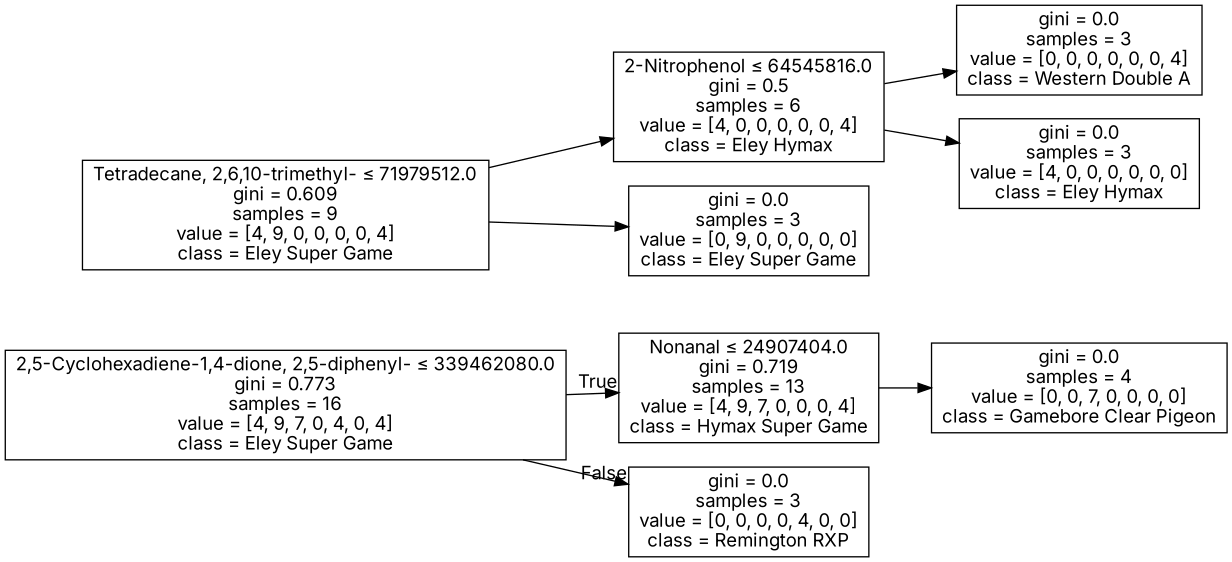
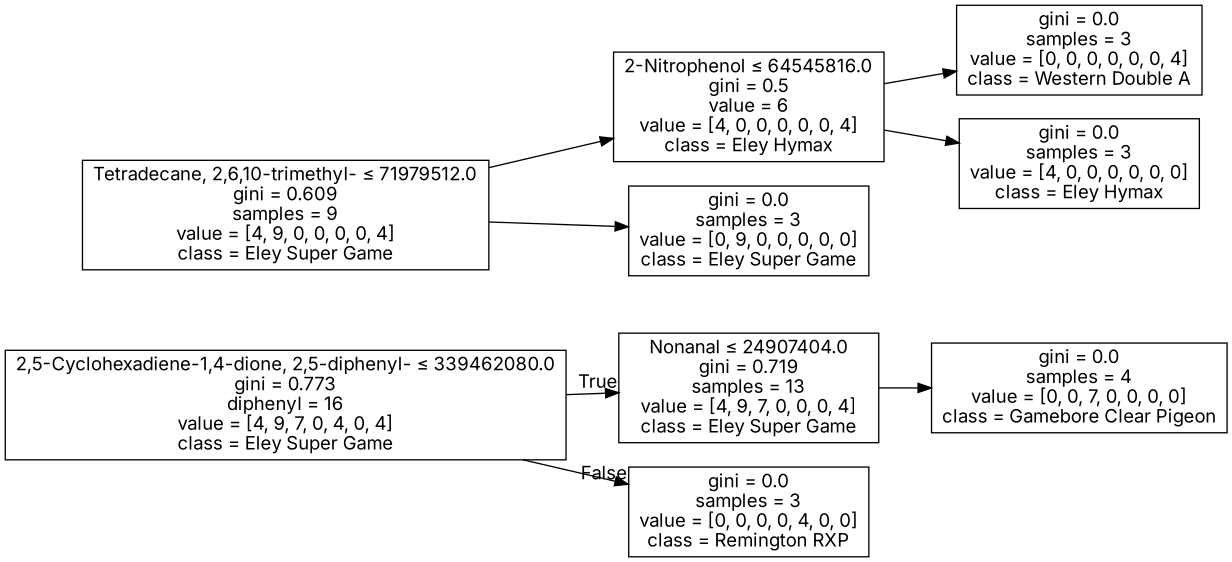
  digraph {
    fontname=Inter
    rankdir=LR
    node [fontname=Inter shape=box]
    edge [fontname=Inter]
-   n1 [label=<2,5-Cyclohexadiene-1,4-dione, 2,5-diphenyl- &le; 339462080.0<br/>gini = 0.773<br/>samples = 16<br/>value = [4, 9, 7, 0, 4, 0, 4]<br/>class = Eley Super Game>]
-   n2 [label=<Nonanal &le; 24907404.0<br/>gini = 0.719<br/>samples = 13<br/>value = [4, 9, 7, 0, 0, 0, 4]<br/>class = Hymax Super Game>]
+   n1 [label=<2,5-Cyclohexadiene-1,4-dione, 2,5-diphenyl- &le; 339462080.0<br/>gini = 0.773<br/>diphenyl = 16<br/>value = [4, 9, 7, 0, 4, 0, 4]<br/>class = Eley Super Game>]
+   n2 [label=<Nonanal &le; 24907404.0<br/>gini = 0.719<br/>samples = 13<br/>value = [4, 9, 7, 0, 0, 0, 4]<br/>class = Eley Super Game>]
    n3 [label=<gini = 0.0<br/>samples = 3<br/>value = [0, 0, 0, 0, 4, 0, 0]<br/>class = Remington RXP>]
    n4 [label=<gini = 0.0<br/>samples = 4<br/>value = [0, 0, 7, 0, 0, 0, 0]<br/>class = Gamebore Clear Pigeon>]
    n5 [label=<Tetradecane, 2,6,10-trimethyl- &le; 71979512.0<br/>gini = 0.609<br/>samples = 9<br/>value = [4, 9, 0, 0, 0, 0, 4]<br/>class = Eley Super Game>]
-   n6 [label=<2-Nitrophenol &le; 64545816.0<br/>gini = 0.5<br/>samples = 6<br/>value = [4, 0, 0, 0, 0, 0, 4]<br/>class = Eley Hymax>]
+   n6 [label=<2-Nitrophenol &le; 64545816.0<br/>gini = 0.5<br/>value = 6<br/>value = [4, 0, 0, 0, 0, 0, 4]<br/>class = Eley Hymax>]
    n7 [label=<gini = 0.0<br/>samples = 3<br/>value = [0, 9, 0, 0, 0, 0, 0]<br/>class = Eley Super Game>]
    n8 [label=<gini = 0.0<br/>samples = 3<br/>value = [0, 0, 0, 0, 0, 0, 4]<br/>class = Western Double A>]
    n9 [label=<gini = 0.0<br/>samples = 3<br/>value = [4, 0, 0, 0, 0, 0, 0]<br/>class = Eley Hymax>]
    n1 -> n2 [headlabel=True labelangle=45 labeldistance=2.5]
    n1 -> n3 [headlabel=False labelangle=-45 labeldistance=2.5]
    n2 -> n4
    n5 -> n6
    n5 -> n7
    n6 -> n8
    n6 -> n9
  }
